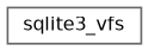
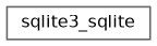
  digraph {
    rankdir=LR
-   n1 [color=grey40 fillcolor=white fontname=Helvetica fontsize=10 height=0.2 label=sqlite3_vfs shape=box style=filled width=0.4]
+   n1 [color=grey40 fillcolor=white fontname=Helvetica fontsize=10 height=0.2 label=sqlite3_sqlite shape=box style=filled width=0.4]
  }
